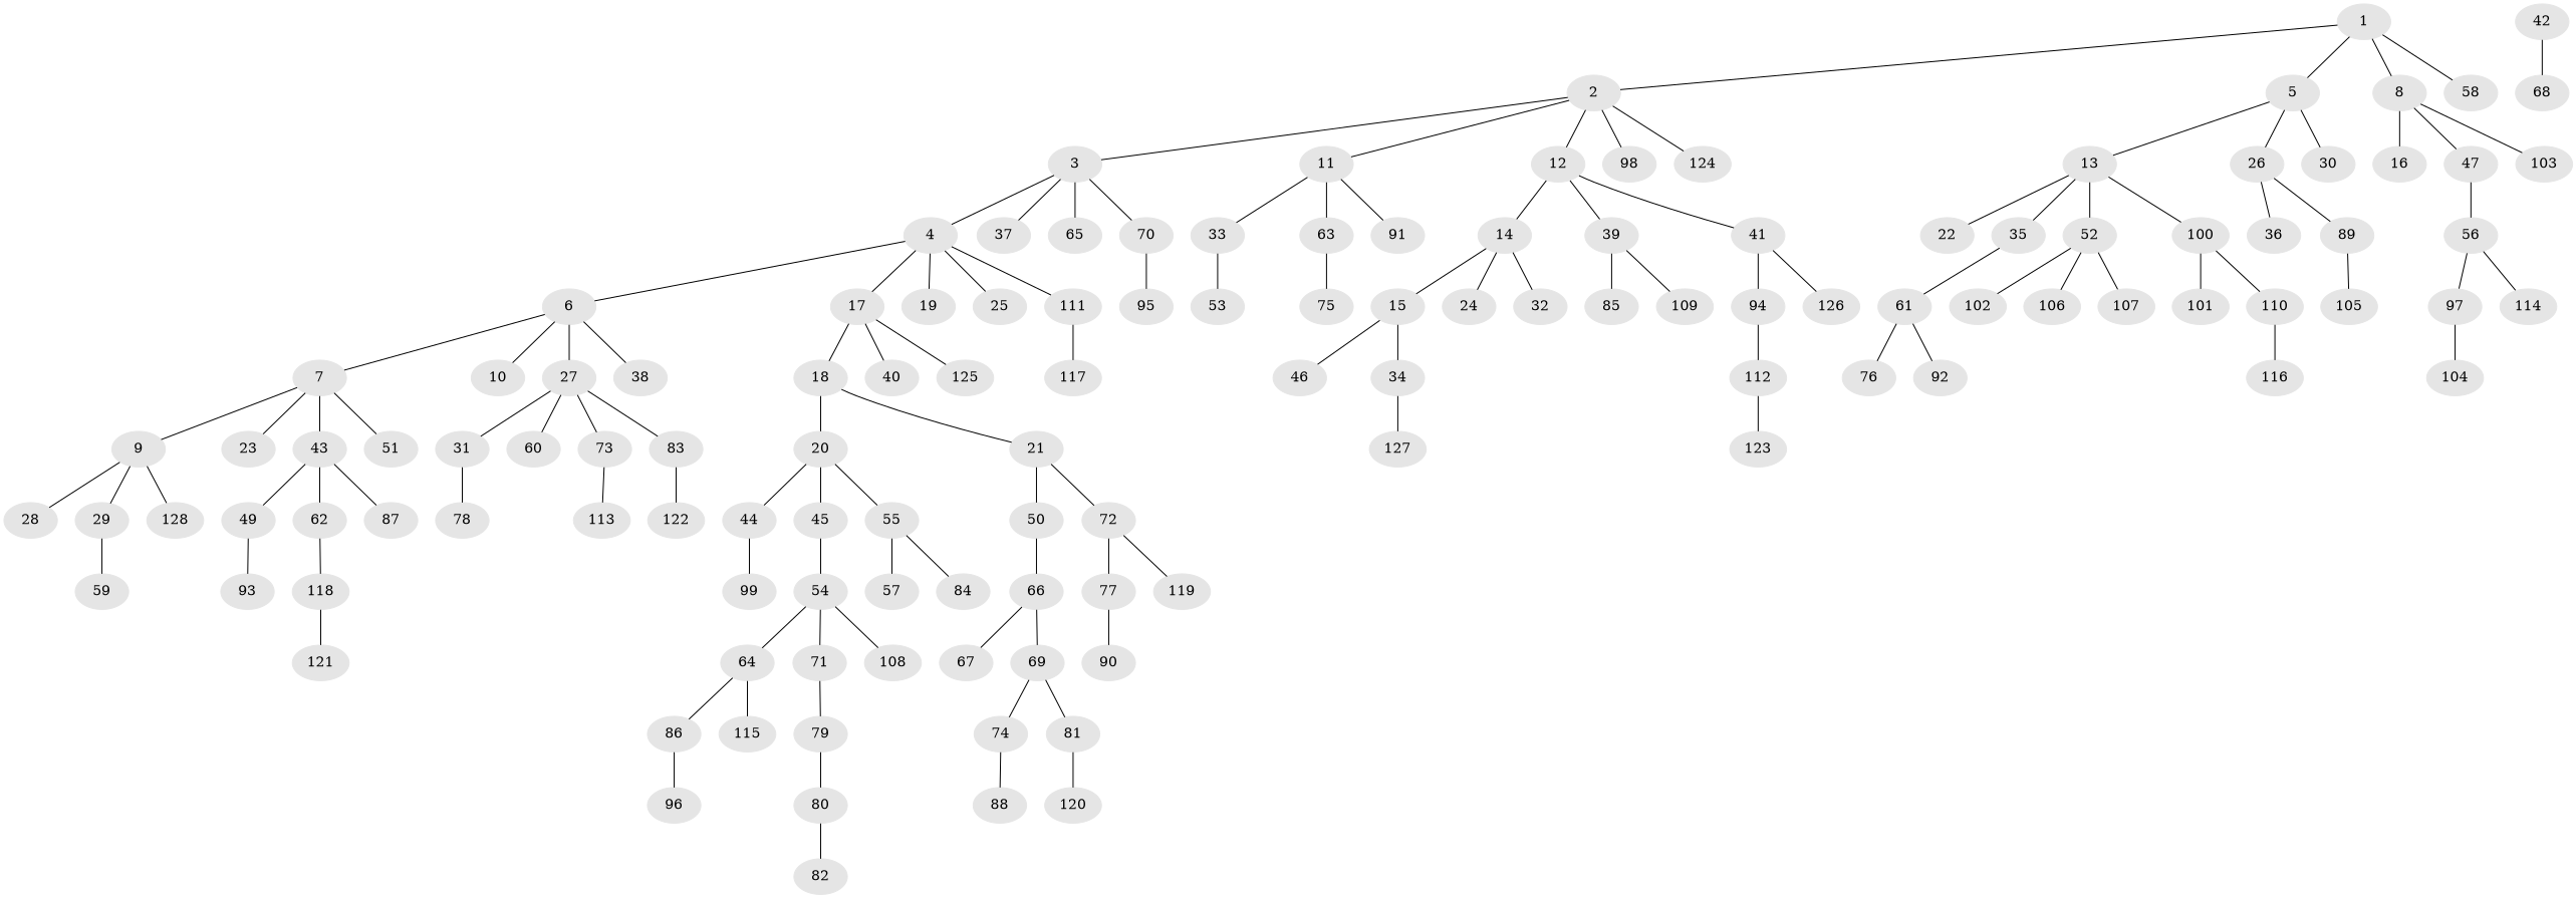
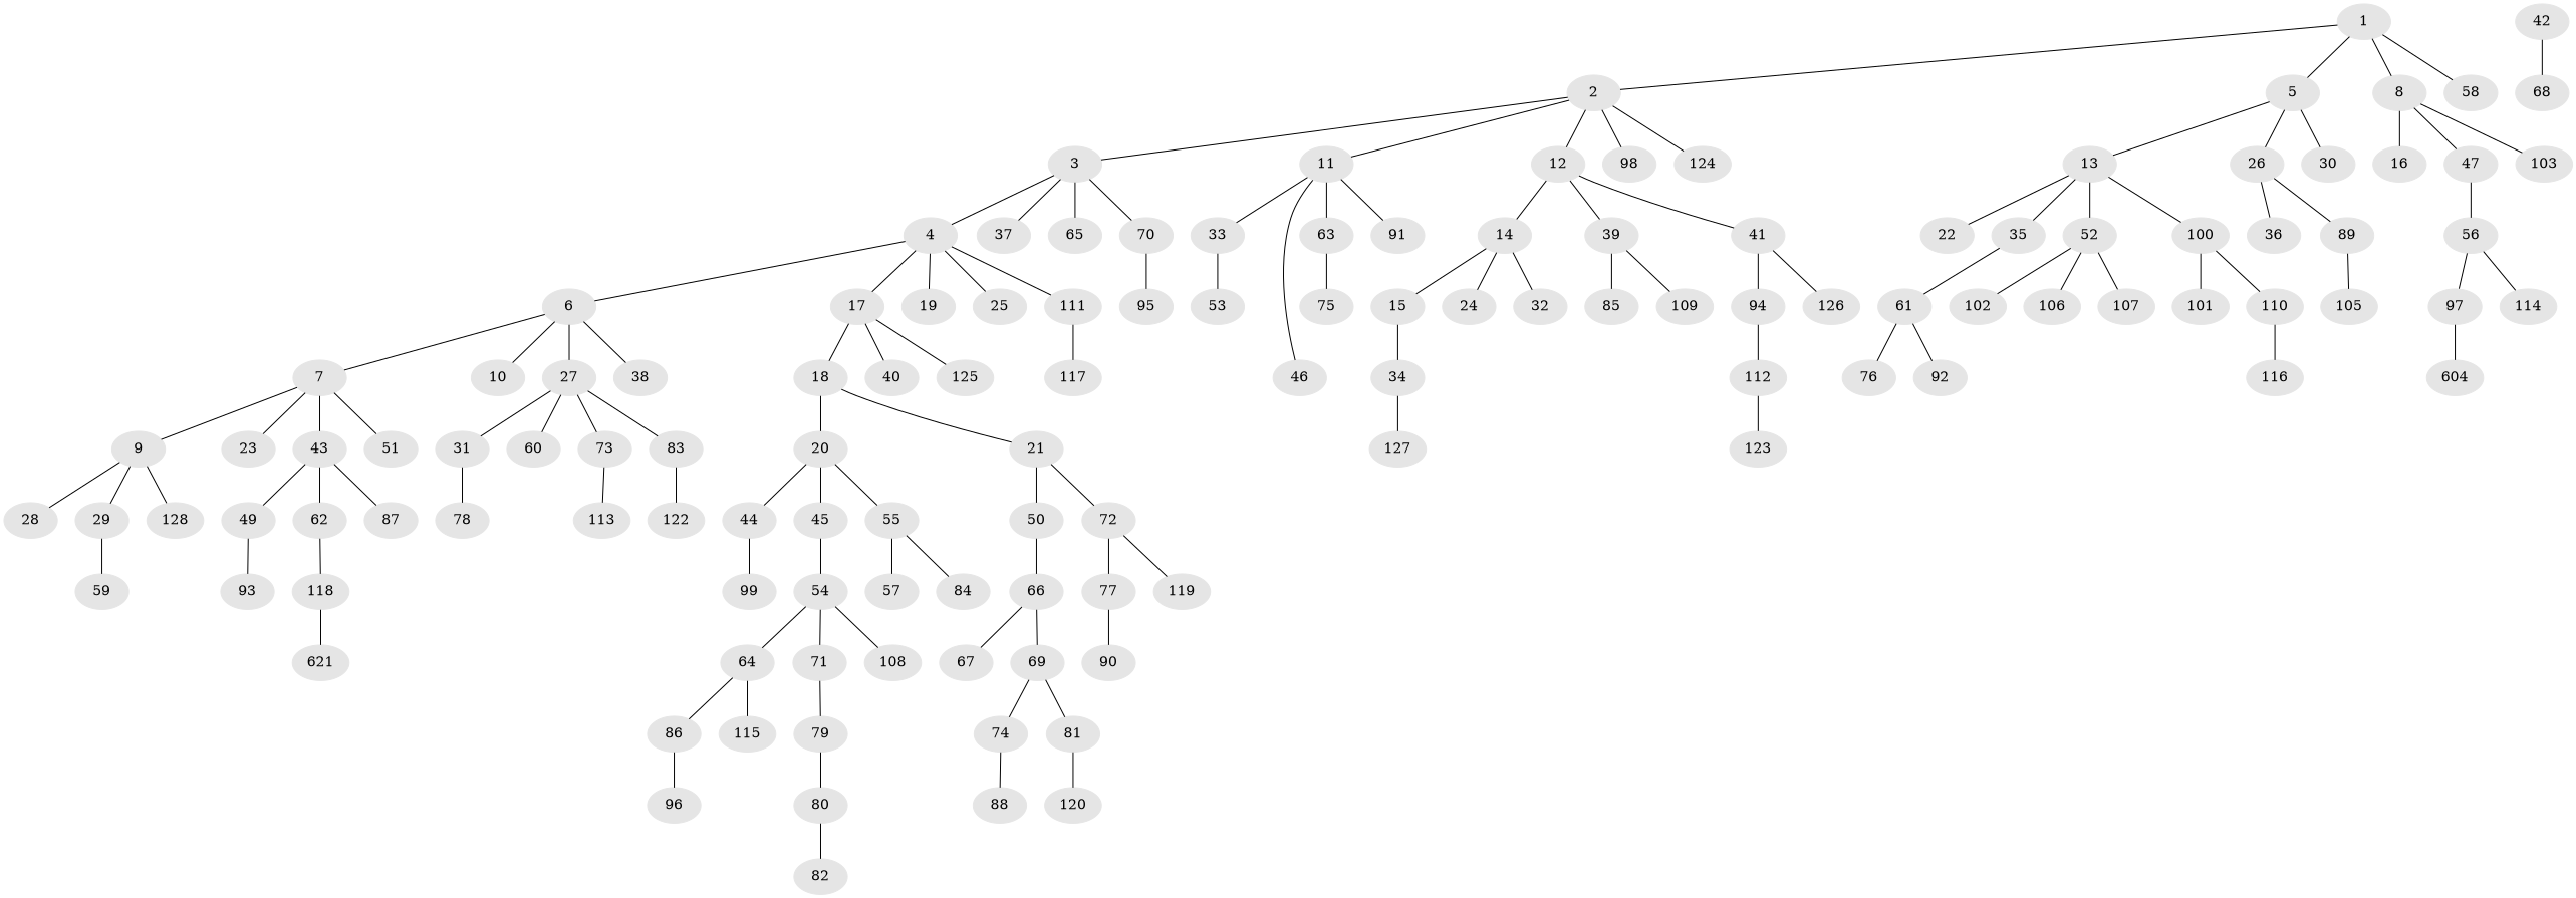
  graph {
    node [color=gray90 style=filled]
    1
    2
    5
    8
    58
    3
    11
    12
    98
    124
    13
    26
    30
    16
    47
    103
    4
    37
    65
    70
    33
    46
    63
    91
    14
    39
    41
    6
    17
    19
    25
    111
    95
    7
    10
    27
    38
    18
    40
    125
    117
    22
    35
    52
    100
    36
    89
    9
    23
    43
    51
    31
    60
    73
    83
    28
    29
    128
    49
    62
    87
    56
    59
    53
    75
    15
    24
    32
    85
    109
    94
    126
    61
    102
    106
    107
    101
    110
    34
    127
    20
    21
    44
    45
    55
    50
    72
    99
    54
    57
    84
    66
    77
    119
    105
    78
    113
    122
    42
    68
    76
    92
    112
    93
    118
    64
    71
    108
    97
    114
    67
    69
    86
    115
    79
-   104
-   121
+   104 [label=604]
+   121 [label=621]
    96
    74
    81
    88
    120
    80
    90
    82
    123
    116
    1 -- 2
    1 -- 5
    1 -- 8
    1 -- 58
    2 -- 3
    2 -- 11
    2 -- 12
    2 -- 98
    2 -- 124
    5 -- 13
    5 -- 26
    5 -- 30
    8 -- 16
    8 -- 47
    8 -- 103
    3 -- 4
    3 -- 37
    3 -- 65
    3 -- 70
    11 -- 33
-   15 -- 46
+   11 -- 46
    11 -- 63
    11 -- 91
    12 -- 14
    12 -- 39
    12 -- 41
    13 -- 22
    13 -- 35
    13 -- 52
    13 -- 100
    26 -- 36
    26 -- 89
    47 -- 56
    4 -- 6
    4 -- 17
    4 -- 19
    4 -- 25
    4 -- 111
    70 -- 95
    33 -- 53
    63 -- 75
    14 -- 15
    14 -- 24
    14 -- 32
    39 -- 85
    39 -- 109
    41 -- 94
    41 -- 126
    6 -- 7
    6 -- 10
    6 -- 27
    6 -- 38
    17 -- 18
    17 -- 40
    17 -- 125
    111 -- 117
    7 -- 9
    7 -- 23
    7 -- 43
    7 -- 51
    27 -- 31
    27 -- 60
    27 -- 73
    27 -- 83
    18 -- 20
    18 -- 21
    35 -- 61
    52 -- 102
    52 -- 106
    52 -- 107
    100 -- 101
    100 -- 110
    89 -- 105
    9 -- 28
    9 -- 29
    9 -- 128
    43 -- 49
    43 -- 62
    43 -- 87
    31 -- 78
    73 -- 113
    83 -- 122
    29 -- 59
    49 -- 93
    62 -- 118
    56 -- 97
    56 -- 114
    15 -- 34
    94 -- 112
    61 -- 76
    61 -- 92
    110 -- 116
    34 -- 127
    20 -- 44
    20 -- 45
    20 -- 55
    21 -- 50
    21 -- 72
    44 -- 99
    45 -- 54
    55 -- 57
    55 -- 84
    50 -- 66
    72 -- 77
    72 -- 119
    54 -- 64
    54 -- 71
    54 -- 108
    66 -- 67
    66 -- 69
    77 -- 90
    42 -- 68
    112 -- 123
    118 -- 121
    64 -- 86
    64 -- 115
    71 -- 79
    97 -- 104
    69 -- 74
    69 -- 81
    86 -- 96
    79 -- 80
    74 -- 88
    81 -- 120
    80 -- 82
  }
